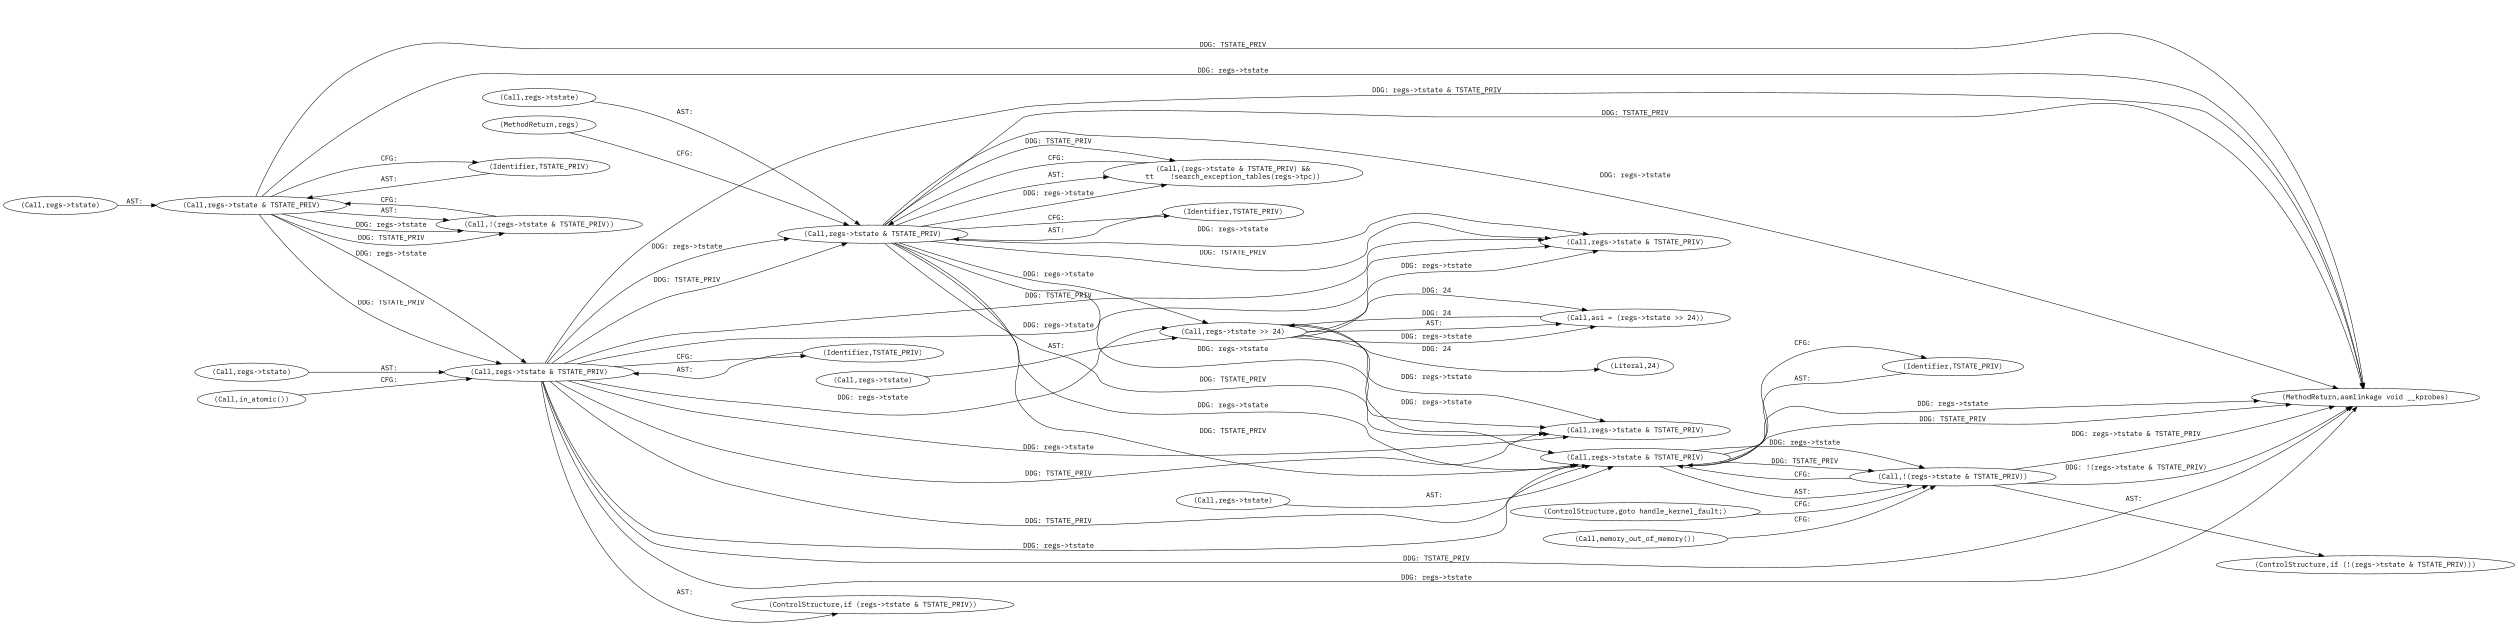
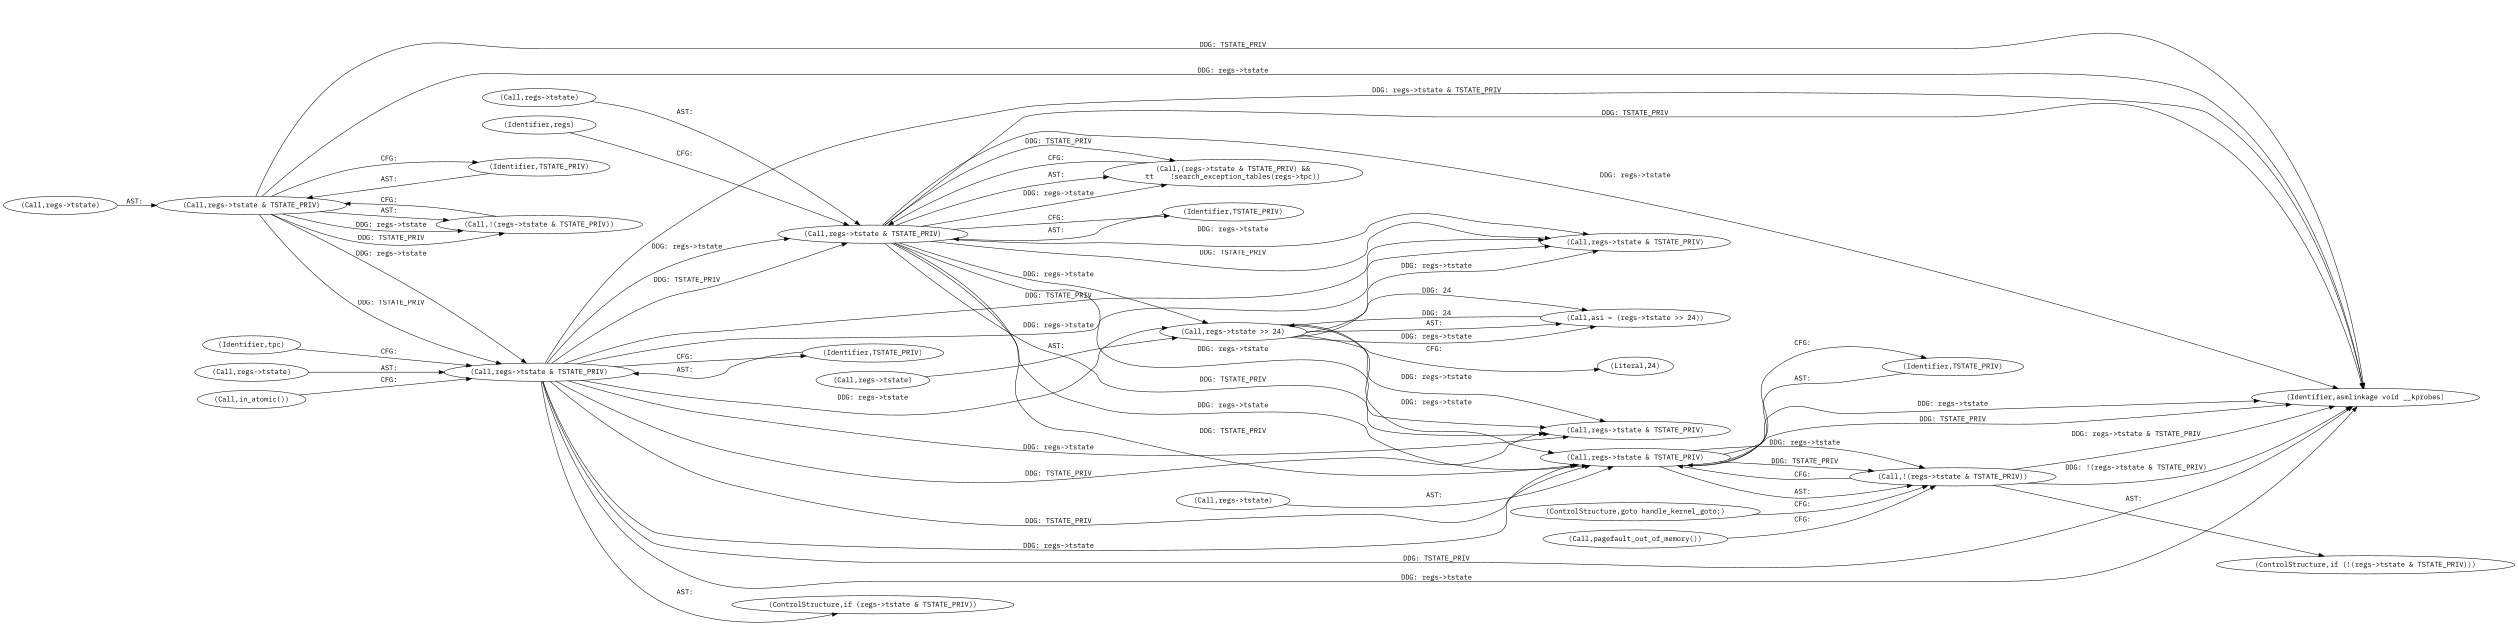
  digraph {
    fontname="IBM Plex Mono"
    rankdir=LR
    node [fontname="IBM Plex Mono"]
    edge [fontname="IBM Plex Mono"]
    n1 [label="(Call,regs->tstate & TSTATE_PRIV)"]
    n2 [label="(Call,!(regs->tstate & TSTATE_PRIV))"]
    n3 [label="(Identifier,TSTATE_PRIV)"]
-   n4 [label="(MethodReturn,asmlinkage void __kprobes)"]
+   n4 [label="(Identifier,asmlinkage void __kprobes)"]
    n5 [label="(ControlStructure,if (!(regs->tstate & TSTATE_PRIV)))"]
    n6 [label="(Call,regs->tstate & TSTATE_PRIV)"]
    n7 [label="(Call,regs->tstate >> 24)"]
    n8 [label="(Call,regs->tstate & TSTATE_PRIV)"]
    n9 [label="(Call,regs->tstate & TSTATE_PRIV)"]
    n10 [label="(ControlStructure,if (regs->tstate & TSTATE_PRIV))"]
    n11 [label="(Call,regs->tstate & TSTATE_PRIV)"]
    n12 [label="(Identifier,TSTATE_PRIV)"]
    n13 [label="(Literal,24)"]
    n14 [label="(Call,asi = (regs->tstate >> 24))"]
    n15 [label="(Call,(regs->tstate & TSTATE_PRIV) &&\n\t\t    !search_exception_tables(regs->tpc))"]
    n16 [label="(Identifier,TSTATE_PRIV)"]
    n17 [label="(Call,regs->tstate & TSTATE_PRIV)"]
    n18 [label="(Call,!(regs->tstate & TSTATE_PRIV))"]
    n19 [label="(Identifier,TSTATE_PRIV)"]
-   n20 [label="(Call,memory_out_of_memory())"]
-   n21 [label="(MethodReturn,regs)"]
+   n20 [label="(Call,pagefault_out_of_memory())"]
+   n21 [label="(Identifier,regs)"]
    n22 [label="(Call,regs->tstate)"]
-   n24 [label="(ControlStructure,goto handle_kernel_fault;)"]
+   n23 [label="(Identifier,tpc)"]
+   n24 [label="(ControlStructure,goto handle_kernel_goto;)"]
    n25 [label="(Call,regs->tstate)"]
    n26 [label="(Call,regs->tstate)"]
    n27 [label="(Call,regs->tstate)"]
    n28 [label="(Call,regs->tstate)"]
    n29 [label="(Call,in_atomic())"]
    n1 -> n2 [label="AST: "]
    n1 -> n2 [label="DDG: regs->tstate"]
    n1 -> n2 [label="DDG: TSTATE_PRIV"]
    n1 -> n3 [label="CFG: "]
    n1 -> n4 [label="DDG: regs->tstate"]
    n1 -> n4 [label="DDG: TSTATE_PRIV"]
    n2 -> n1 [label="CFG: "]
    n2 -> n4 [label="DDG: regs->tstate & TSTATE_PRIV"]
    n2 -> n4 [label="DDG: !(regs->tstate & TSTATE_PRIV)"]
    n2 -> n5 [label="AST: "]
    n3 -> n1 [label="AST: "]
    n6 -> n1 [label="DDG: regs->tstate"]
    n6 -> n1 [label="DDG: TSTATE_PRIV"]
    n6 -> n4 [label="DDG: TSTATE_PRIV"]
    n6 -> n4 [label="DDG: regs->tstate"]
    n6 -> n4 [label="DDG: regs->tstate & TSTATE_PRIV"]
    n6 -> n7 [label="DDG: regs->tstate"]
    n6 -> n8 [label="DDG: regs->tstate"]
    n6 -> n8 [label="DDG: TSTATE_PRIV"]
    n6 -> n9 [label="DDG: regs->tstate"]
    n6 -> n9 [label="DDG: TSTATE_PRIV"]
    n6 -> n10 [label="AST: "]
    n6 -> n11 [label="DDG: regs->tstate"]
    n6 -> n11 [label="DDG: TSTATE_PRIV"]
    n6 -> n12 [label="CFG: "]
    n7 -> n1 [label="DDG: regs->tstate"]
    n7 -> n9 [label="DDG: regs->tstate"]
    n7 -> n11 [label="DDG: regs->tstate"]
-   n7 -> n13 [label="DDG: 24"]
+   n7 -> n13 [label="CFG: "]
    n7 -> n14 [label="AST: "]
    n7 -> n14 [label="DDG: regs->tstate"]
    n7 -> n14 [label="DDG: 24"]
    n8 -> n1 [label="DDG: regs->tstate"]
    n8 -> n1 [label="DDG: TSTATE_PRIV"]
    n8 -> n4 [label="DDG: TSTATE_PRIV"]
    n8 -> n4 [label="DDG: regs->tstate"]
    n8 -> n7 [label="DDG: regs->tstate"]
    n8 -> n9 [label="DDG: regs->tstate"]
    n8 -> n9 [label="DDG: TSTATE_PRIV"]
    n8 -> n11 [label="DDG: regs->tstate"]
    n8 -> n11 [label="DDG: TSTATE_PRIV"]
    n8 -> n15 [label="AST: "]
    n8 -> n15 [label="DDG: regs->tstate"]
    n8 -> n15 [label="DDG: TSTATE_PRIV"]
    n8 -> n16 [label="CFG: "]
    n12 -> n6 [label="AST: "]
    n14 -> n7 [label="DDG: 24"]
    n15 -> n8 [label="CFG: "]
    n16 -> n8 [label="AST: "]
    n17 -> n4 [label="DDG: TSTATE_PRIV"]
    n17 -> n4 [label="DDG: regs->tstate"]
    n17 -> n6 [label="DDG: regs->tstate"]
    n17 -> n6 [label="DDG: TSTATE_PRIV"]
    n17 -> n18 [label="AST: "]
    n17 -> n18 [label="DDG: regs->tstate"]
    n17 -> n18 [label="DDG: TSTATE_PRIV"]
    n17 -> n19 [label="CFG: "]
    n18 -> n17 [label="CFG: "]
    n19 -> n17 [label="AST: "]
    n20 -> n2 [label="CFG: "]
    n21 -> n8 [label="CFG: "]
    n22 -> n17 [label="AST: "]
+   n23 -> n6 [label="CFG: "]
    n24 -> n2 [label="CFG: "]
    n25 -> n7 [label="AST: "]
    n26 -> n6 [label="AST: "]
    n27 -> n1 [label="AST: "]
    n28 -> n8 [label="AST: "]
    n29 -> n6 [label="CFG: "]
  }
